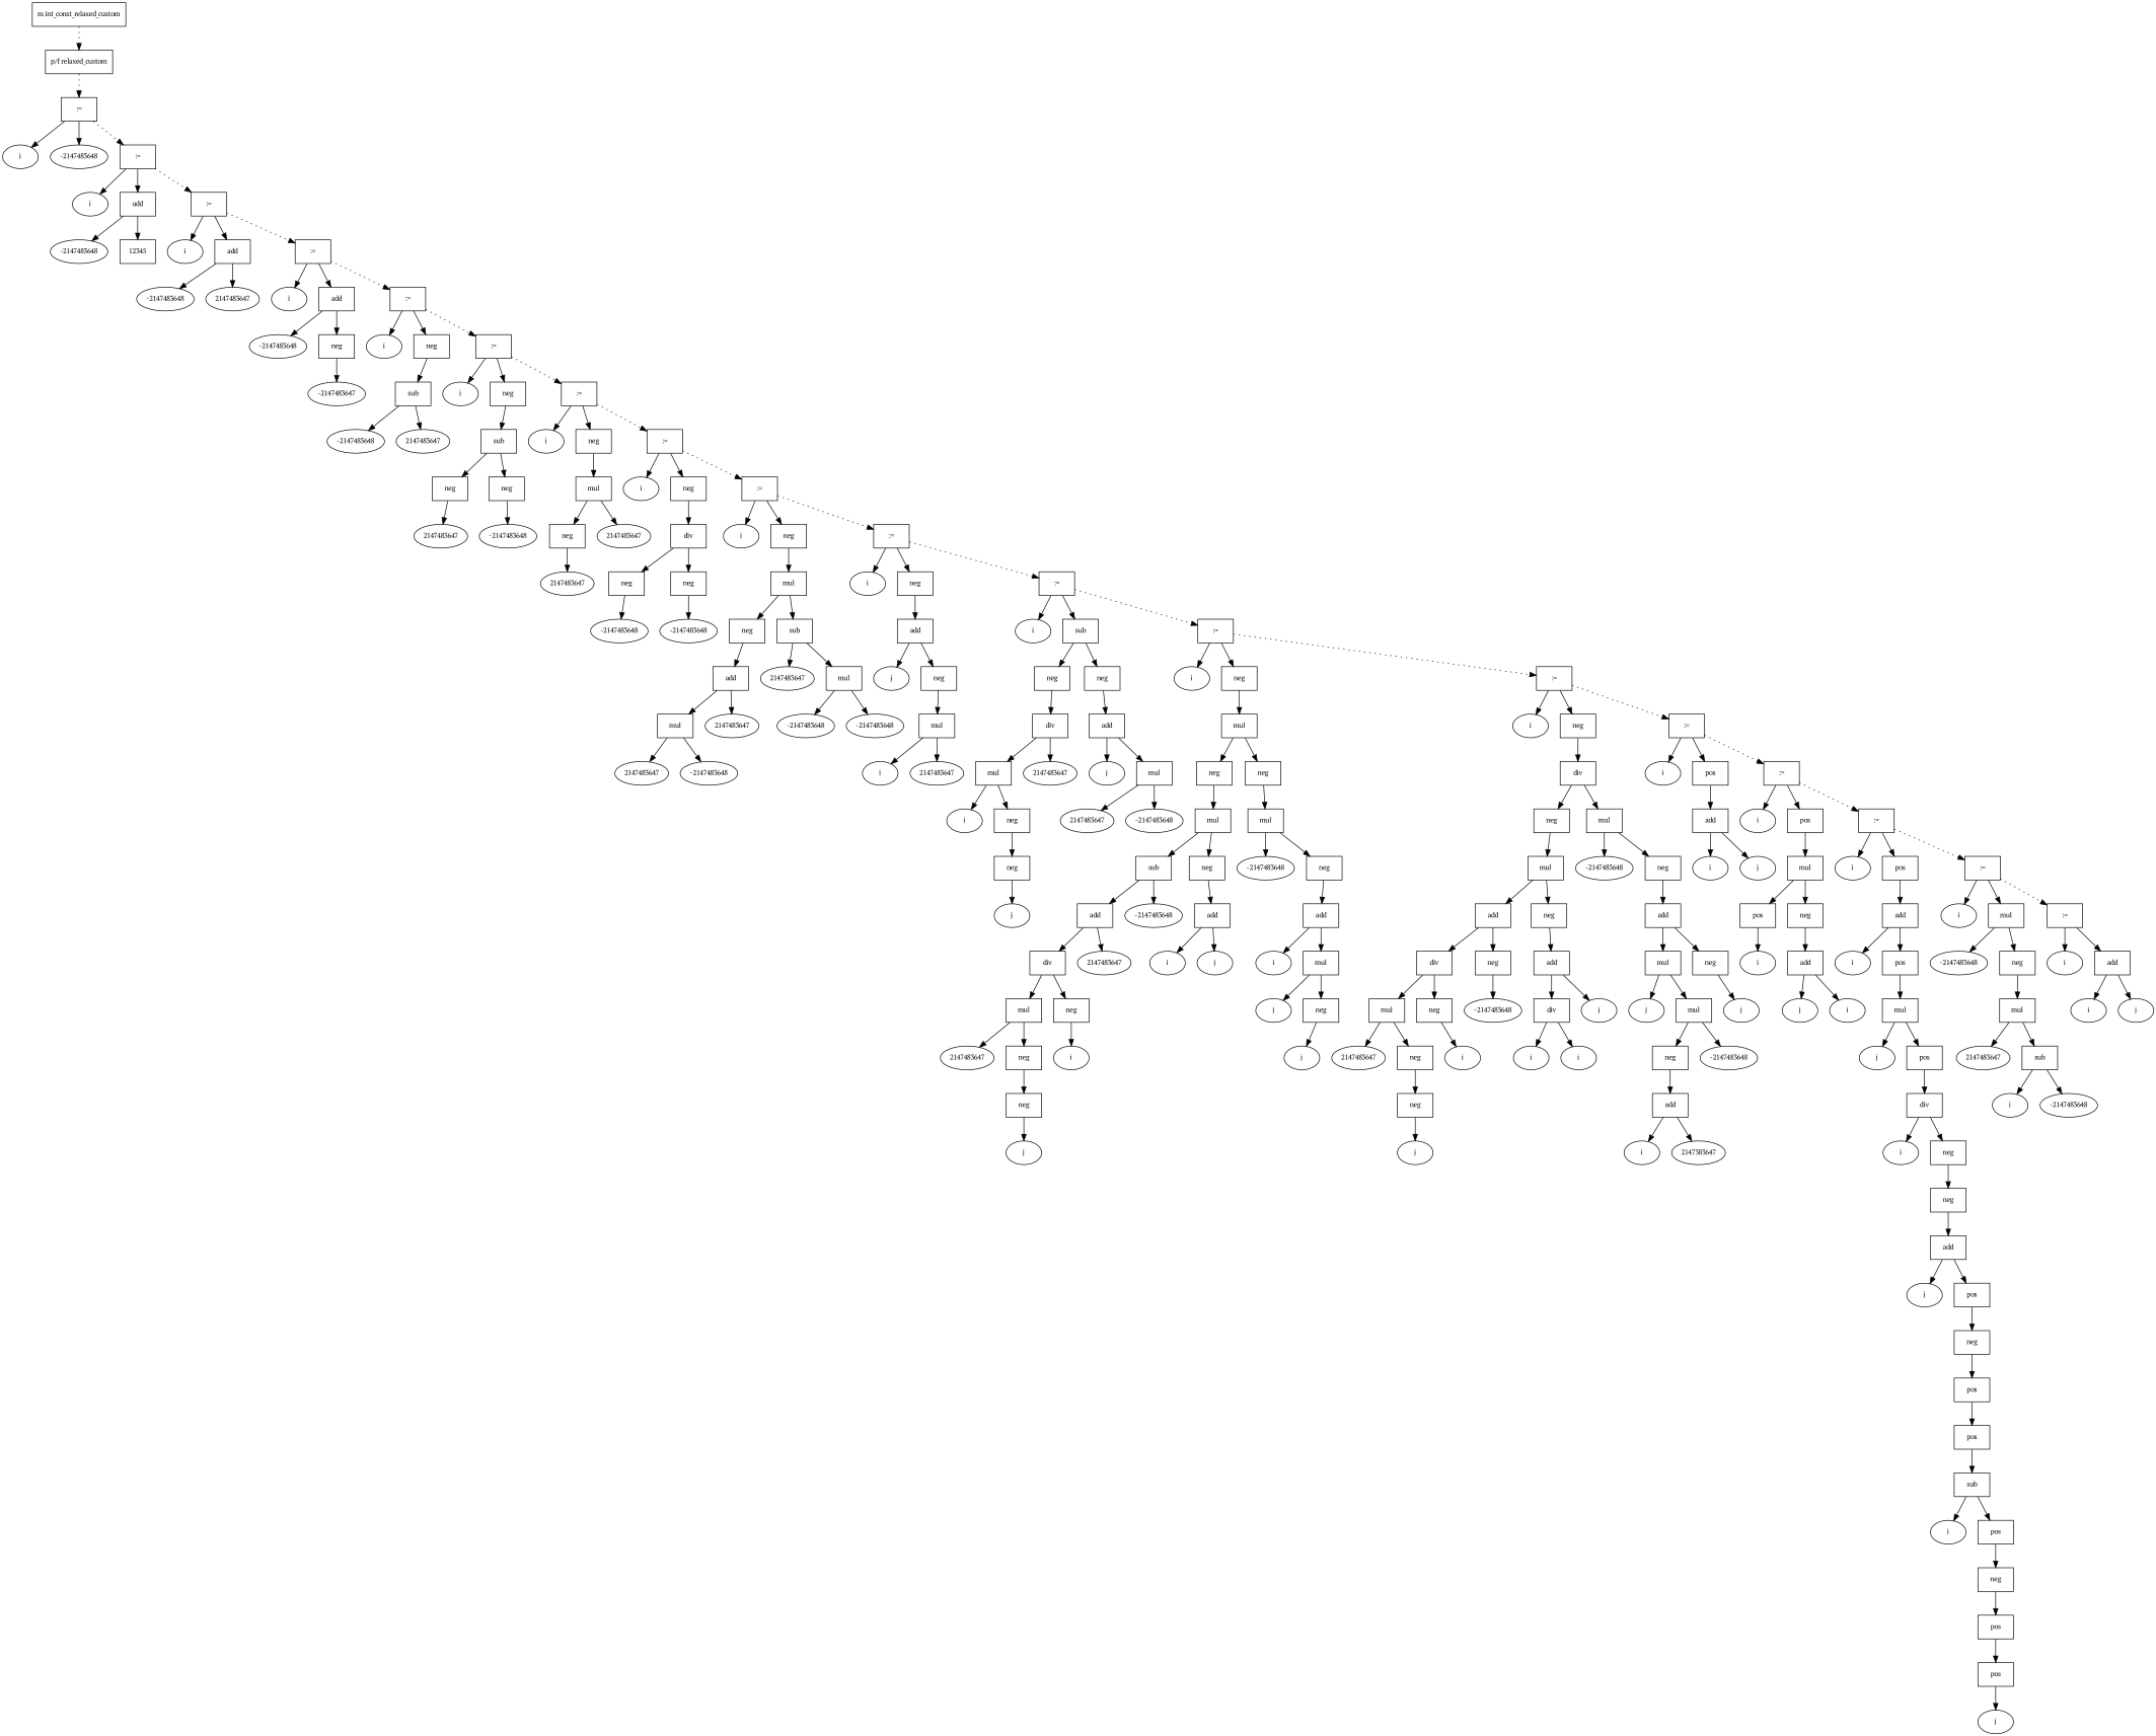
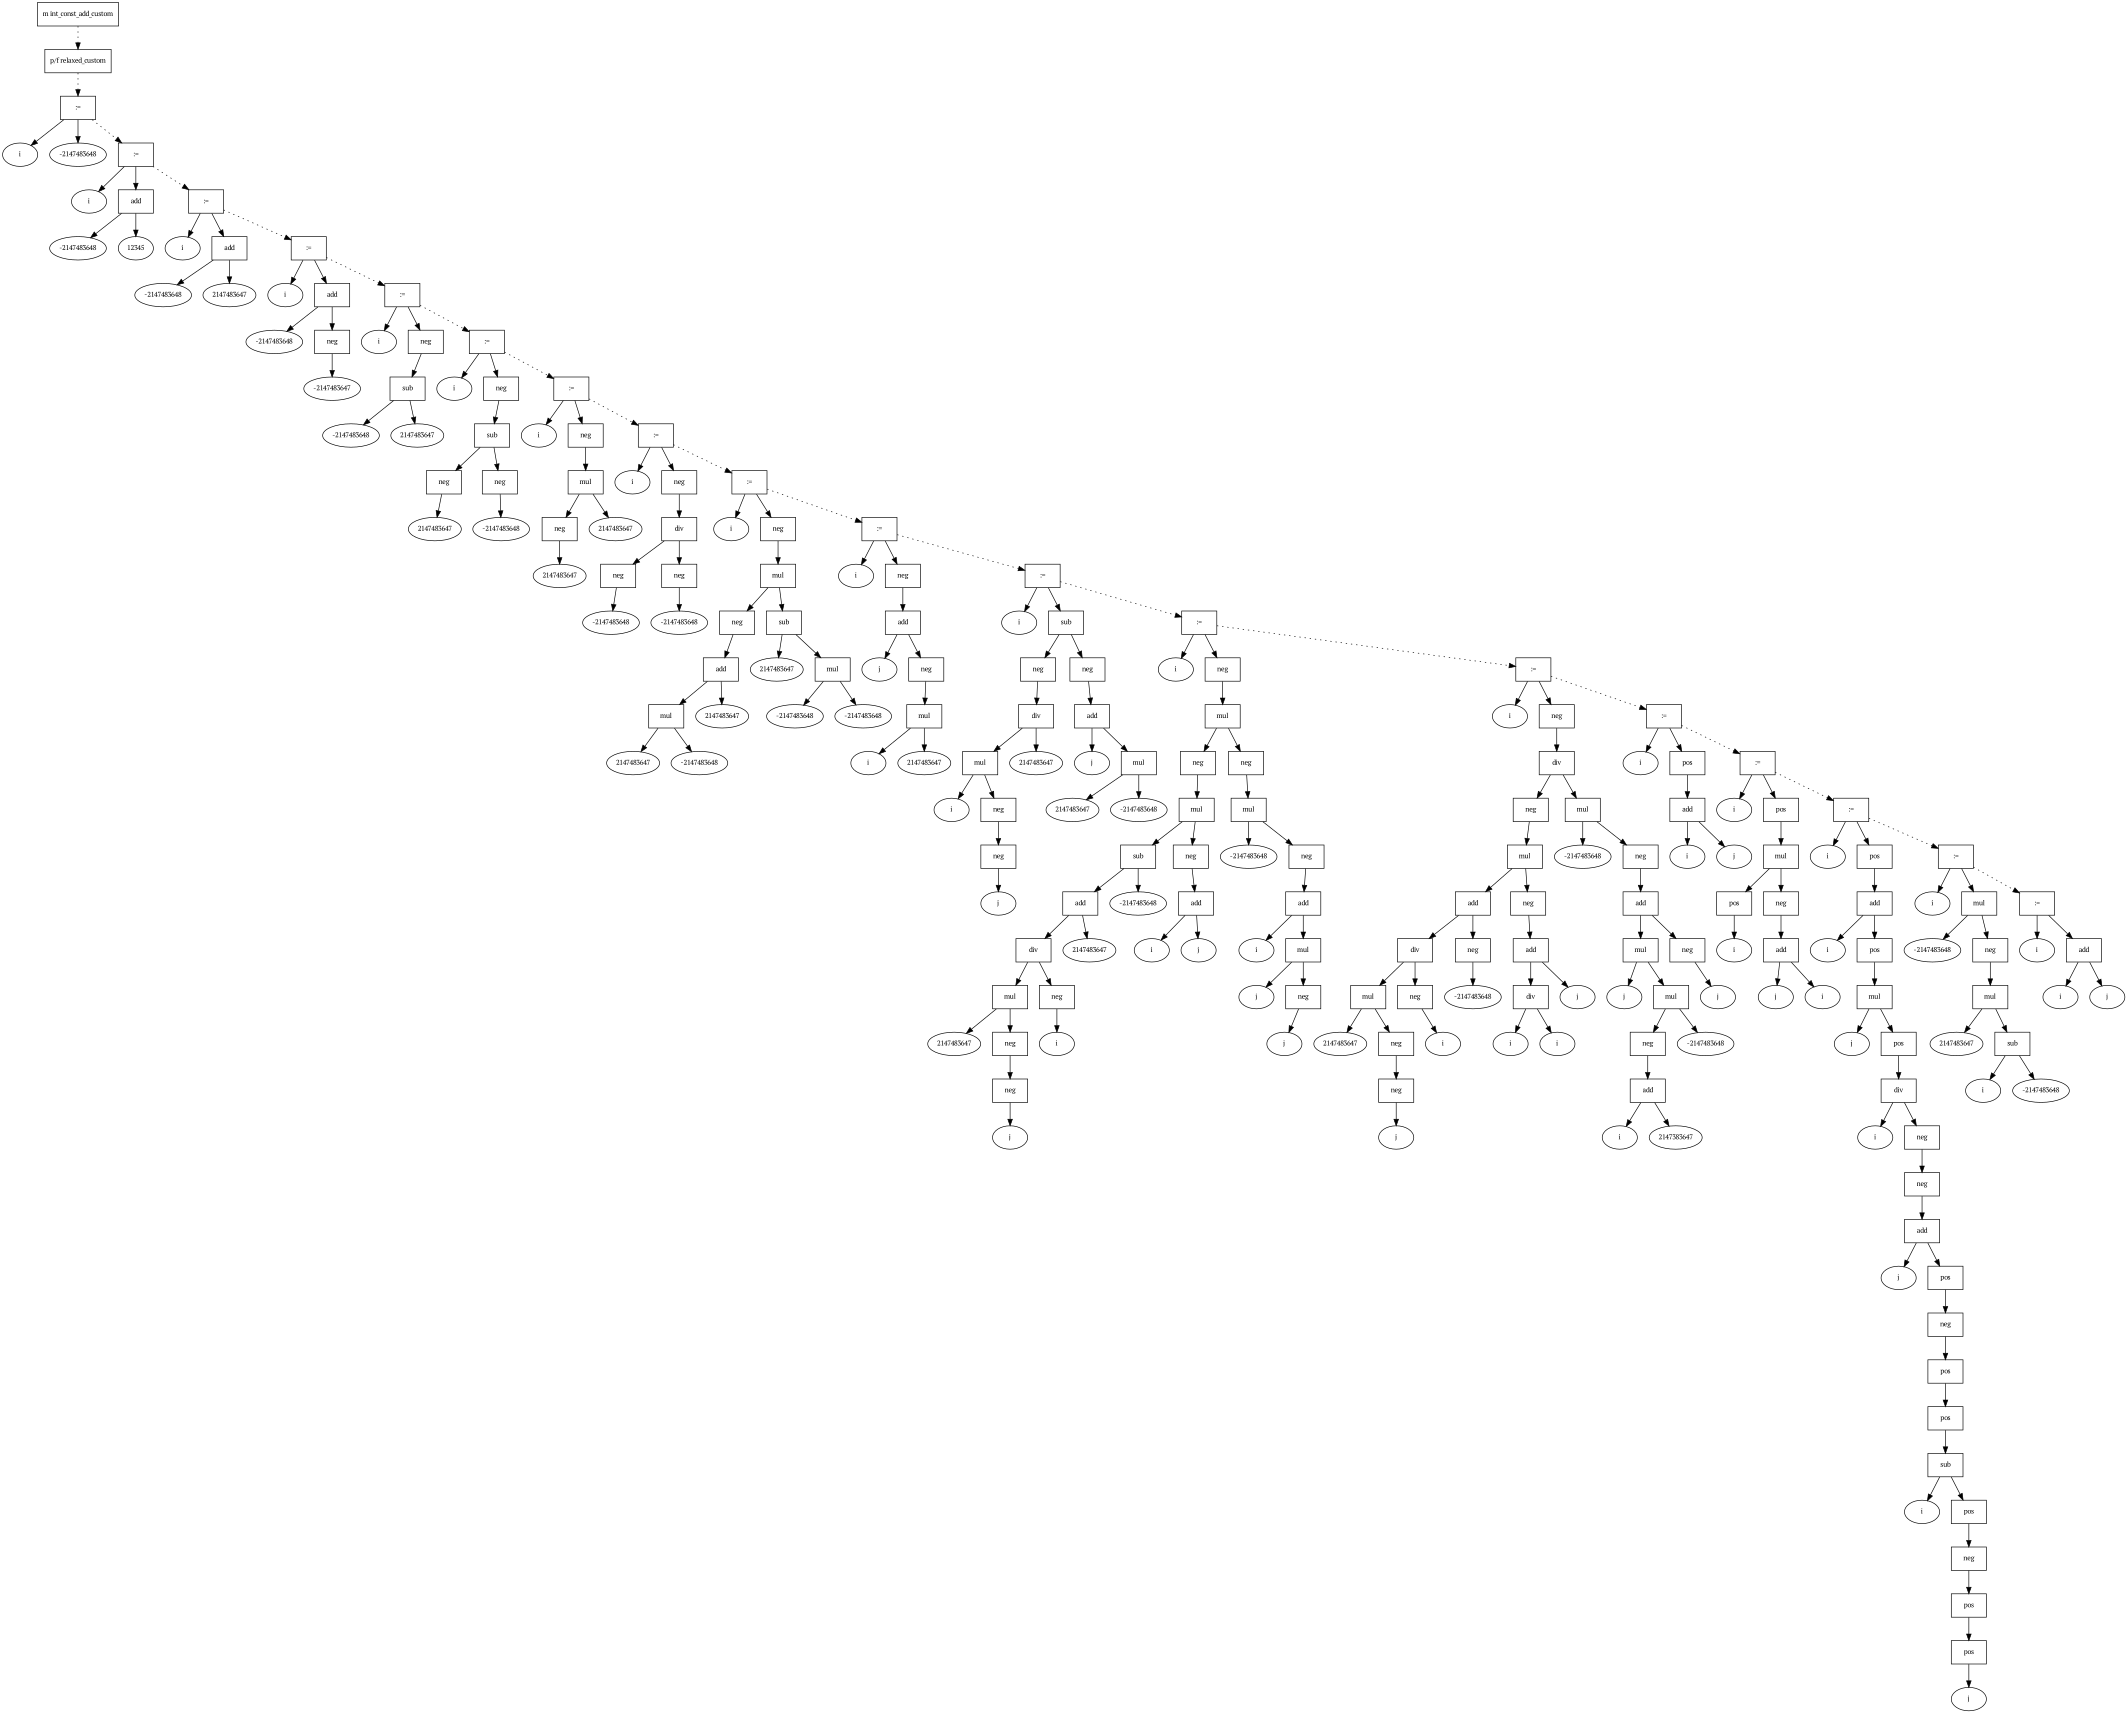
  digraph {
    fontname="PT Serif"
    fontsize=10
    node [fontname="PT Serif" fontsize=10 shape=box]
    edge [fontname="PT Serif" fontsize=10]
-   n1 [label="m int_const_relaxed_custom"]
+   n1 [label="m int_const_add_custom"]
    n2 [label="p/f relaxed_custom"]
    n3 [label=":="]
    n4 [label=i shape=ellipse]
    n5 [label=-2147483648 shape=ellipse]
    n6 [label=":="]
    n7 [label=i shape=ellipse]
    n8 [label=add]
    n9 [label=":="]
    n10 [label=-2147483648 shape=ellipse]
-   n11 [label=12345]
+   n11 [label=12345 shape=ellipse]
    n12 [label=i shape=ellipse]
    n13 [label=add]
    n14 [label=":="]
    n15 [label=-2147483648 shape=ellipse]
    n16 [label=2147483647 shape=ellipse]
    n17 [label=i shape=ellipse]
    n18 [label=add]
    n19 [label=":="]
    n20 [label=-2147483648 shape=ellipse]
    n21 [label=neg]
    n22 [label=i shape=ellipse]
    n23 [label=neg]
    n24 [label=":="]
    n25 [label=-2147483647 shape=ellipse]
    n26 [label=sub]
    n27 [label=i shape=ellipse]
    n28 [label=neg]
    n29 [label=":="]
    n30 [label=-2147483648 shape=ellipse]
    n31 [label=2147483647 shape=ellipse]
    n32 [label=sub]
    n33 [label=i shape=ellipse]
    n34 [label=neg]
    n35 [label=":="]
    n36 [label=neg]
    n37 [label=neg]
    n38 [label=2147483647 shape=ellipse]
    n39 [label=-2147483648 shape=ellipse]
    n40 [label=mul]
    n41 [label=i shape=ellipse]
    n42 [label=neg]
    n43 [label=":="]
    n44 [label=neg]
    n45 [label=2147483647 shape=ellipse]
    n46 [label=2147483647 shape=ellipse]
    n47 [label=div]
    n48 [label=i shape=ellipse]
    n49 [label=neg]
    n50 [label=":="]
    n51 [label=neg]
    n52 [label=neg]
    n53 [label=-2147483648 shape=ellipse]
    n54 [label=-2147483648 shape=ellipse]
    n55 [label=mul]
    n56 [label=i shape=ellipse]
    n57 [label=neg]
    n58 [label=":="]
    n59 [label=neg]
    n60 [label=sub]
    n61 [label=add]
    n62 [label=2147483647 shape=ellipse]
    n63 [label=mul]
    n64 [label=mul]
    n65 [label=2147483647 shape=ellipse]
    n66 [label=2147483647 shape=ellipse]
    n67 [label=-2147483648 shape=ellipse]
    n68 [label=-2147483648 shape=ellipse]
    n69 [label=-2147483648 shape=ellipse]
    n70 [label=add]
    n71 [label=i shape=ellipse]
    n72 [label=sub]
    n73 [label=":="]
    n74 [label=j shape=ellipse]
    n75 [label=neg]
    n76 [label=mul]
    n77 [label=i shape=ellipse]
    n78 [label=2147483647 shape=ellipse]
    n79 [label=neg]
    n80 [label=neg]
    n81 [label=i shape=ellipse]
    n82 [label=neg]
    n83 [label=":="]
    n84 [label=div]
    n85 [label=add]
    n86 [label=mul]
    n87 [label=2147483647 shape=ellipse]
    n88 [label=i shape=ellipse]
    n89 [label=neg]
    n90 [label=neg]
    n91 [label=j shape=ellipse]
    n92 [label=j shape=ellipse]
    n93 [label=mul]
    n94 [label=2147483647 shape=ellipse]
    n95 [label=-2147483648 shape=ellipse]
    n96 [label=mul]
    n97 [label=i shape=ellipse]
    n98 [label=neg]
    n99 [label=":="]
    n100 [label=neg]
    n101 [label=neg]
    n102 [label=mul]
    n103 [label=mul]
    n104 [label=sub]
    n105 [label=neg]
    n106 [label=add]
    n107 [label=-2147483648 shape=ellipse]
    n108 [label=add]
    n109 [label=div]
    n110 [label=2147483647 shape=ellipse]
    n111 [label=mul]
    n112 [label=neg]
    n113 [label=2147483647 shape=ellipse]
    n114 [label=neg]
    n115 [label=i shape=ellipse]
    n116 [label=neg]
    n117 [label=j shape=ellipse]
    n118 [label=i shape=ellipse]
    n119 [label=j shape=ellipse]
    n120 [label=-2147483648 shape=ellipse]
    n121 [label=neg]
    n122 [label=add]
    n123 [label=i shape=ellipse]
    n124 [label=mul]
    n125 [label=j shape=ellipse]
    n126 [label=neg]
    n127 [label=j shape=ellipse]
    n128 [label=div]
    n129 [label=i shape=ellipse]
    n130 [label=pos]
    n131 [label=":="]
    n132 [label=neg]
    n133 [label=mul]
    n134 [label=mul]
    n135 [label=-2147483648 shape=ellipse]
    n136 [label=neg]
    n137 [label=add]
    n138 [label=neg]
    n139 [label=div]
    n140 [label=neg]
    n141 [label=add]
    n142 [label=mul]
    n143 [label=neg]
    n144 [label=-2147483648 shape=ellipse]
    n145 [label=2147483647 shape=ellipse]
    n146 [label=neg]
    n147 [label=i shape=ellipse]
    n148 [label=neg]
    n149 [label=j shape=ellipse]
    n150 [label=div]
    n151 [label=j shape=ellipse]
    n152 [label=i shape=ellipse]
    n153 [label=i shape=ellipse]
    n154 [label=add]
    n155 [label=mul]
    n156 [label=neg]
    n157 [label=j shape=ellipse]
    n158 [label=mul]
    n159 [label=j shape=ellipse]
    n160 [label=neg]
    n161 [label=-2147483648 shape=ellipse]
    n162 [label=add]
    n163 [label=i shape=ellipse]
    n164 [label=2147383647 shape=ellipse]
    n165 [label=add]
    n166 [label=i shape=ellipse]
    n167 [label=pos]
    n168 [label=":="]
    n169 [label=i shape=ellipse]
    n170 [label=j shape=ellipse]
    n171 [label=mul]
    n172 [label=i shape=ellipse]
    n173 [label=pos]
    n174 [label=":="]
    n175 [label=pos]
    n176 [label=neg]
    n177 [label=i shape=ellipse]
    n178 [label=add]
    n179 [label=j shape=ellipse]
    n180 [label=i shape=ellipse]
    n181 [label=add]
    n182 [label=i shape=ellipse]
    n183 [label=mul]
    n184 [label=":="]
    n185 [label=i shape=ellipse]
    n186 [label=pos]
    n187 [label=mul]
    n188 [label=j shape=ellipse]
    n189 [label=pos]
    n190 [label=div]
    n191 [label=i shape=ellipse]
    n192 [label=neg]
    n193 [label=neg]
    n194 [label=add]
    n195 [label=j shape=ellipse]
    n196 [label=pos]
    n197 [label=neg]
    n198 [label=pos]
    n199 [label=pos]
    n200 [label=sub]
    n201 [label=i shape=ellipse]
    n202 [label=pos]
    n203 [label=neg]
    n204 [label=pos]
    n205 [label=pos]
    n206 [label=j shape=ellipse]
    n207 [label=-2147483648 shape=ellipse]
    n208 [label=neg]
    n209 [label=i shape=ellipse]
    n210 [label=add]
    n211 [label=mul]
    n212 [label=2147483647 shape=ellipse]
    n213 [label=sub]
    n214 [label=i shape=ellipse]
    n215 [label=-2147483648 shape=ellipse]
    n216 [label=i shape=ellipse]
    n217 [label=j shape=ellipse]
    n1 -> n2 [style=dotted]
    n2 -> n3 [style=dotted]
    n3 -> n4
    n3 -> n5
    n3 -> n6 [style=dotted]
    n6 -> n7
    n6 -> n8
    n6 -> n9 [style=dotted]
    n8 -> n10
    n8 -> n11
    n9 -> n12
    n9 -> n13
    n9 -> n14 [style=dotted]
    n13 -> n15
    n13 -> n16
    n14 -> n17
    n14 -> n18
    n14 -> n19 [style=dotted]
    n18 -> n20
    n18 -> n21
    n19 -> n22
    n19 -> n23
    n19 -> n24 [style=dotted]
    n21 -> n25
    n23 -> n26
    n24 -> n27
    n24 -> n28
    n24 -> n29 [style=dotted]
    n26 -> n30
    n26 -> n31
    n28 -> n32
    n29 -> n33
    n29 -> n34
    n29 -> n35 [style=dotted]
    n32 -> n36
    n32 -> n37
    n34 -> n40
    n35 -> n41
    n35 -> n42
    n35 -> n43 [style=dotted]
    n36 -> n38
    n37 -> n39
    n40 -> n44
    n40 -> n45
    n42 -> n47
    n43 -> n48
    n43 -> n49
    n43 -> n50 [style=dotted]
    n44 -> n46
    n47 -> n51
    n47 -> n52
    n49 -> n55
    n50 -> n56
    n50 -> n57
    n50 -> n58 [style=dotted]
    n51 -> n53
    n52 -> n54
    n55 -> n59
    n55 -> n60
    n57 -> n70
    n58 -> n71
    n58 -> n72
    n58 -> n73 [style=dotted]
    n59 -> n61
    n60 -> n62
    n60 -> n63
    n61 -> n64
    n61 -> n65
    n63 -> n68
    n63 -> n69
    n64 -> n66
    n64 -> n67
    n70 -> n74
    n70 -> n75
    n72 -> n79
    n72 -> n80
    n73 -> n81
    n73 -> n82
    n73 -> n83 [style=dotted]
    n75 -> n76
    n76 -> n77
    n76 -> n78
    n79 -> n84
    n80 -> n85
    n82 -> n96
    n83 -> n97
    n83 -> n98
    n83 -> n99 [style=dotted]
    n84 -> n86
    n84 -> n87
    n85 -> n92
    n85 -> n93
    n86 -> n88
    n86 -> n89
    n89 -> n90
    n90 -> n91
    n93 -> n94
    n93 -> n95
    n96 -> n100
    n96 -> n101
    n98 -> n128
    n99 -> n129
    n99 -> n130
    n99 -> n131 [style=dotted]
    n100 -> n102
    n101 -> n103
    n102 -> n104
    n102 -> n105
    n103 -> n120
    n103 -> n121
    n104 -> n106
    n104 -> n107
    n105 -> n108
    n106 -> n109
    n106 -> n110
    n108 -> n118
    n108 -> n119
    n109 -> n111
    n109 -> n112
    n111 -> n113
    n111 -> n114
    n112 -> n115
    n114 -> n116
    n116 -> n117
    n121 -> n122
    n122 -> n123
    n122 -> n124
    n124 -> n125
    n124 -> n126
    n126 -> n127
    n128 -> n132
    n128 -> n133
    n130 -> n165
    n131 -> n166
    n131 -> n167
    n131 -> n168 [style=dotted]
    n132 -> n134
    n133 -> n135
    n133 -> n136
    n134 -> n137
    n134 -> n138
    n136 -> n154
    n137 -> n139
    n137 -> n140
    n138 -> n141
    n139 -> n142
    n139 -> n143
    n140 -> n144
    n141 -> n150
    n141 -> n151
    n142 -> n145
    n142 -> n146
    n143 -> n147
    n146 -> n148
    n148 -> n149
    n150 -> n152
    n150 -> n153
    n154 -> n155
    n154 -> n156
    n155 -> n157
    n155 -> n158
    n156 -> n159
    n158 -> n160
    n158 -> n161
    n160 -> n162
    n162 -> n163
    n162 -> n164
    n165 -> n169
    n165 -> n170
    n167 -> n171
    n168 -> n172
    n168 -> n173
    n168 -> n174 [style=dotted]
    n171 -> n175
    n171 -> n176
    n173 -> n181
    n174 -> n182
    n174 -> n183
    n174 -> n184 [style=dotted]
    n175 -> n177
    n176 -> n178
    n178 -> n179
    n178 -> n180
    n181 -> n185
    n181 -> n186
    n183 -> n207
    n183 -> n208
    n184 -> n209
    n184 -> n210
    n186 -> n187
    n187 -> n188
    n187 -> n189
    n189 -> n190
    n190 -> n191
    n190 -> n192
    n192 -> n193
    n193 -> n194
    n194 -> n195
    n194 -> n196
    n196 -> n197
    n197 -> n198
    n198 -> n199
    n199 -> n200
    n200 -> n201
    n200 -> n202
    n202 -> n203
    n203 -> n204
    n204 -> n205
    n205 -> n206
    n208 -> n211
    n210 -> n216
    n210 -> n217
    n211 -> n212
    n211 -> n213
    n213 -> n214
    n213 -> n215
  }
